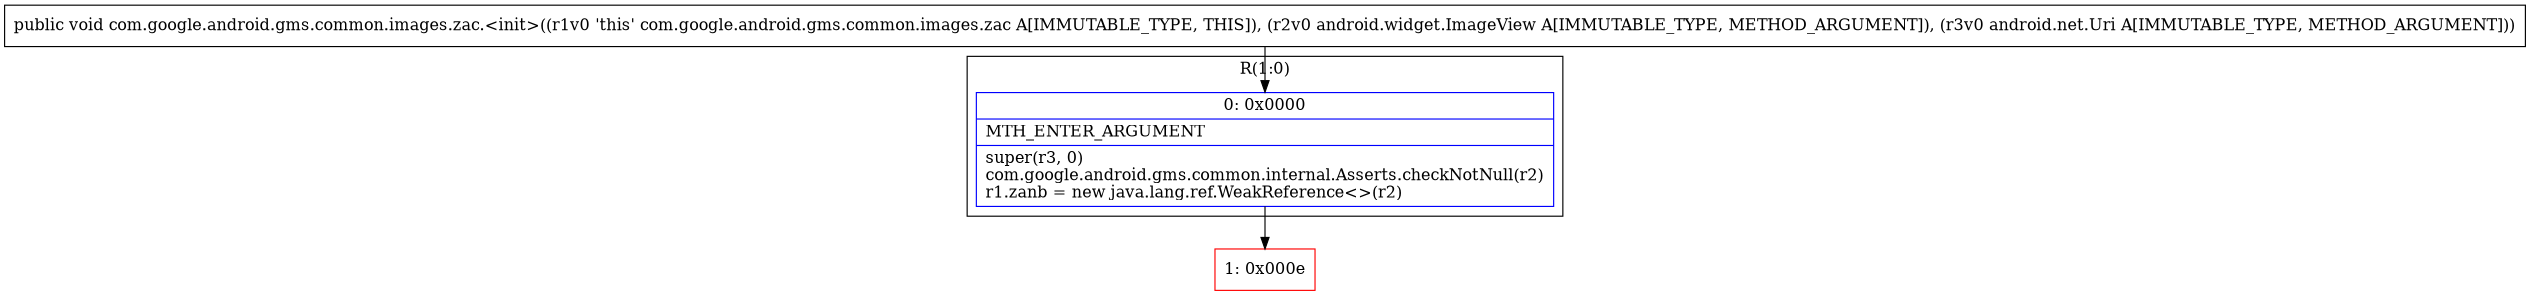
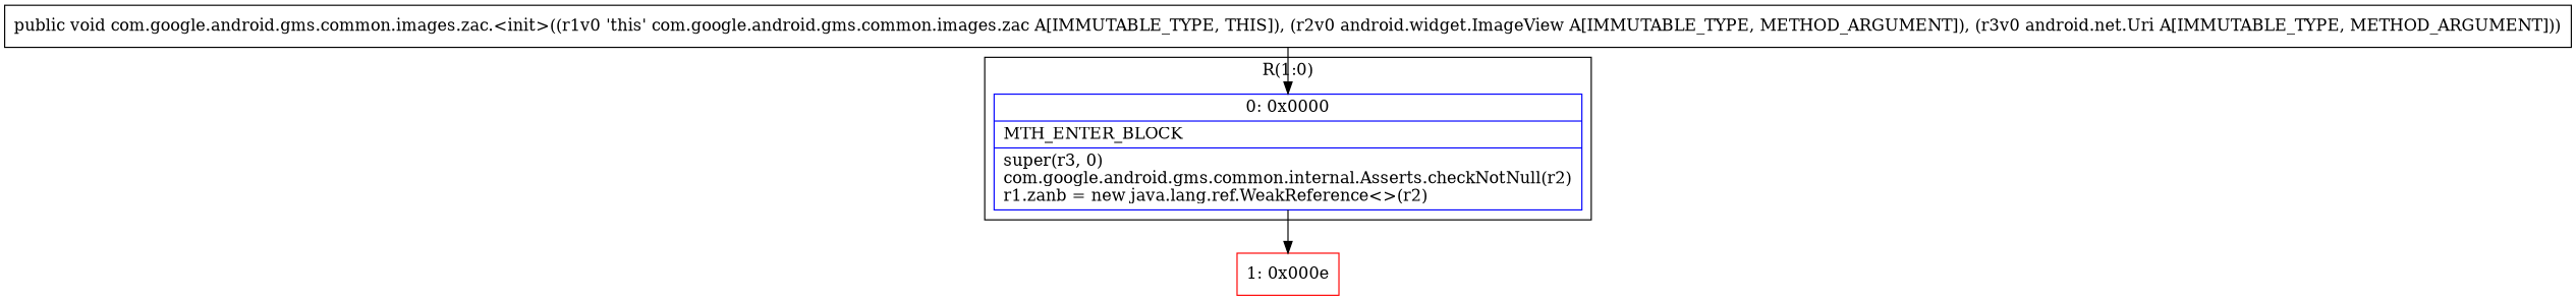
  digraph {
    node [shape=record]
-   n1 [color=blue label="{0\:\ 0x0000|MTH_ENTER_ARGUMENT\l|super(r3, 0)\lcom.google.android.gms.common.internal.Asserts.checkNotNull(r2)\lr1.zanb = new java.lang.ref.WeakReference\<\>(r2)\l}"]
+   n1 [color=blue label="{0\:\ 0x0000|MTH_ENTER_BLOCK\l|super(r3, 0)\lcom.google.android.gms.common.internal.Asserts.checkNotNull(r2)\lr1.zanb = new java.lang.ref.WeakReference\<\>(r2)\l}"]
    n2 [color=red label="{1\:\ 0x000e}"]
    n3 [label="{public void com.google.android.gms.common.images.zac.\<init\>((r1v0 'this' com.google.android.gms.common.images.zac A[IMMUTABLE_TYPE, THIS]), (r2v0 android.widget.ImageView A[IMMUTABLE_TYPE, METHOD_ARGUMENT]), (r3v0 android.net.Uri A[IMMUTABLE_TYPE, METHOD_ARGUMENT])) }"]
    subgraph cluster_1 {
      label="R(1:0)"
      n1
    }
    n1 -> n2
    n3 -> n1
  }
